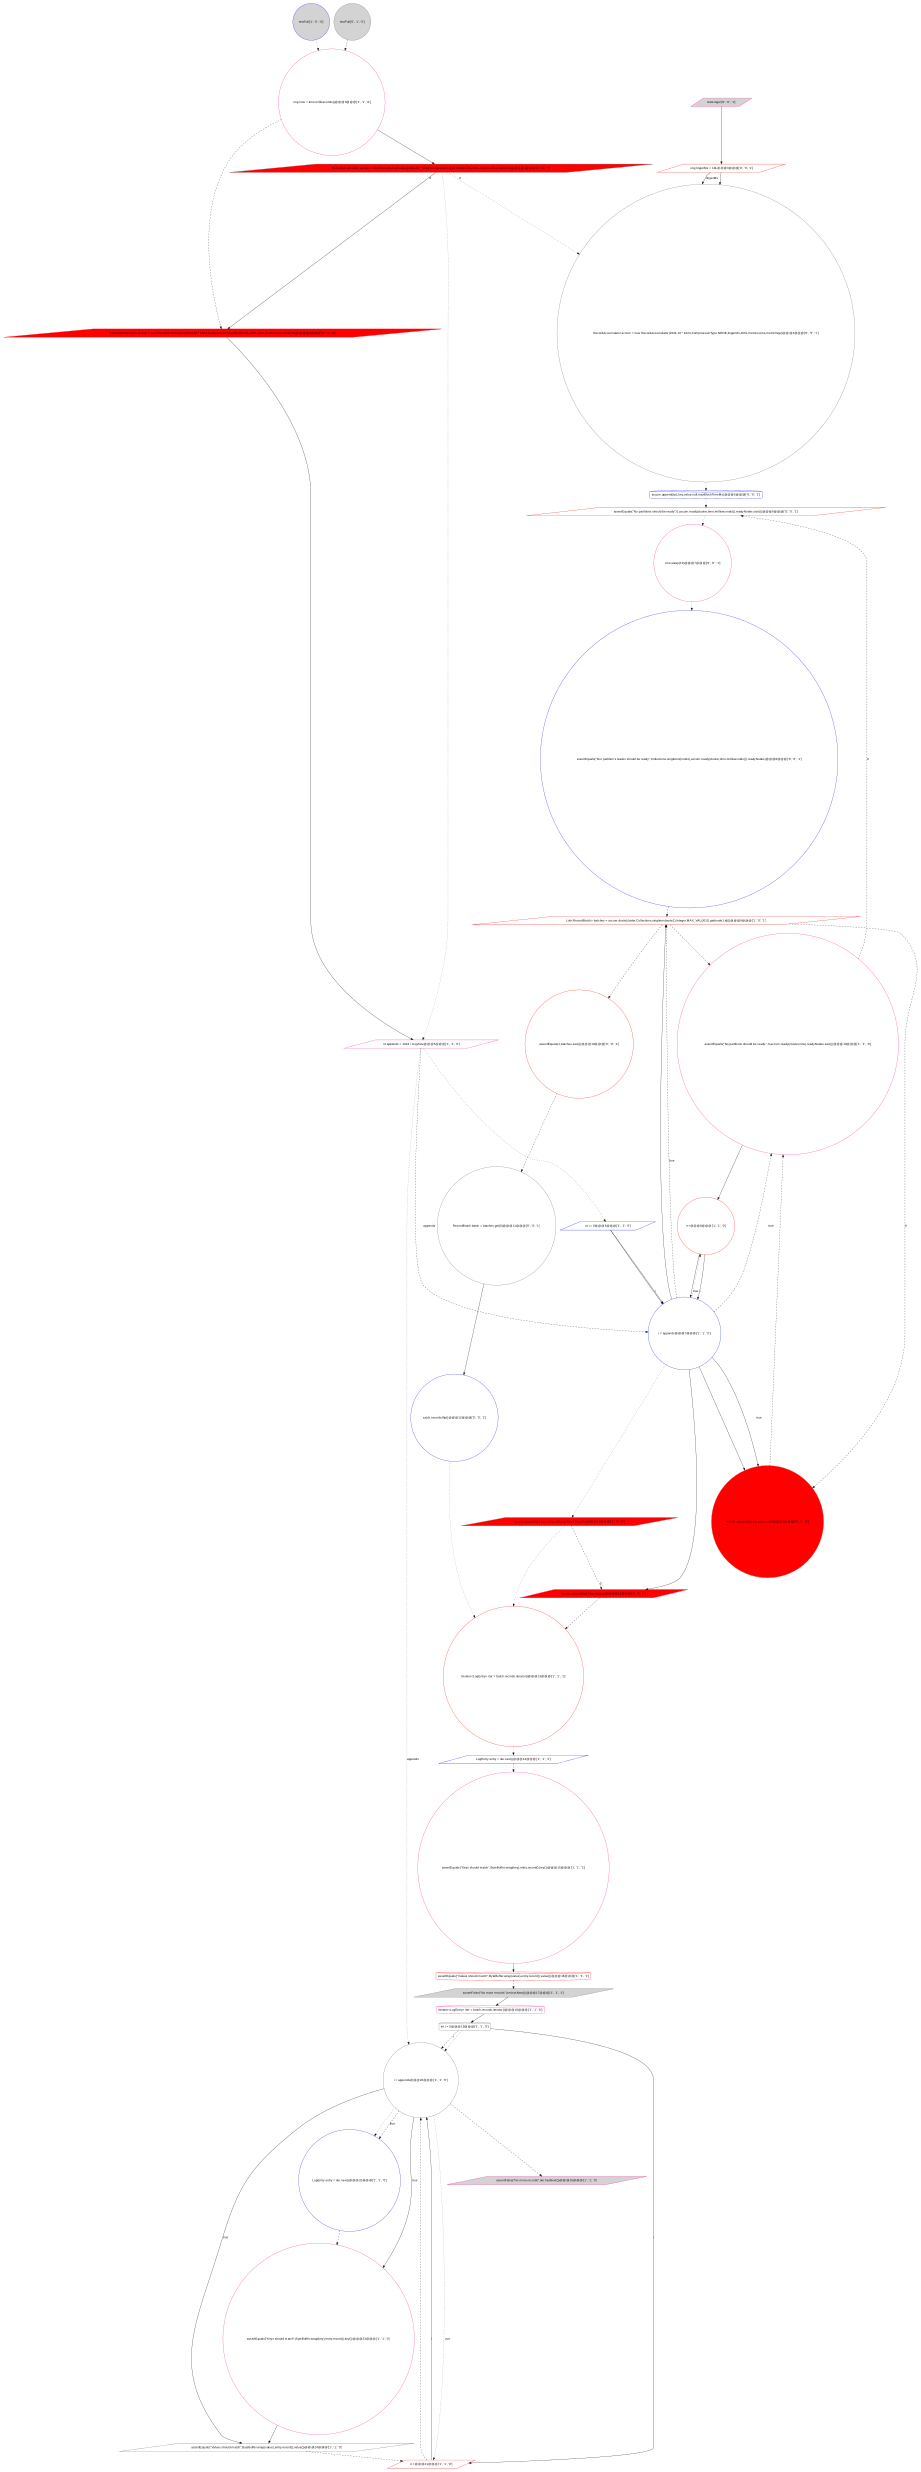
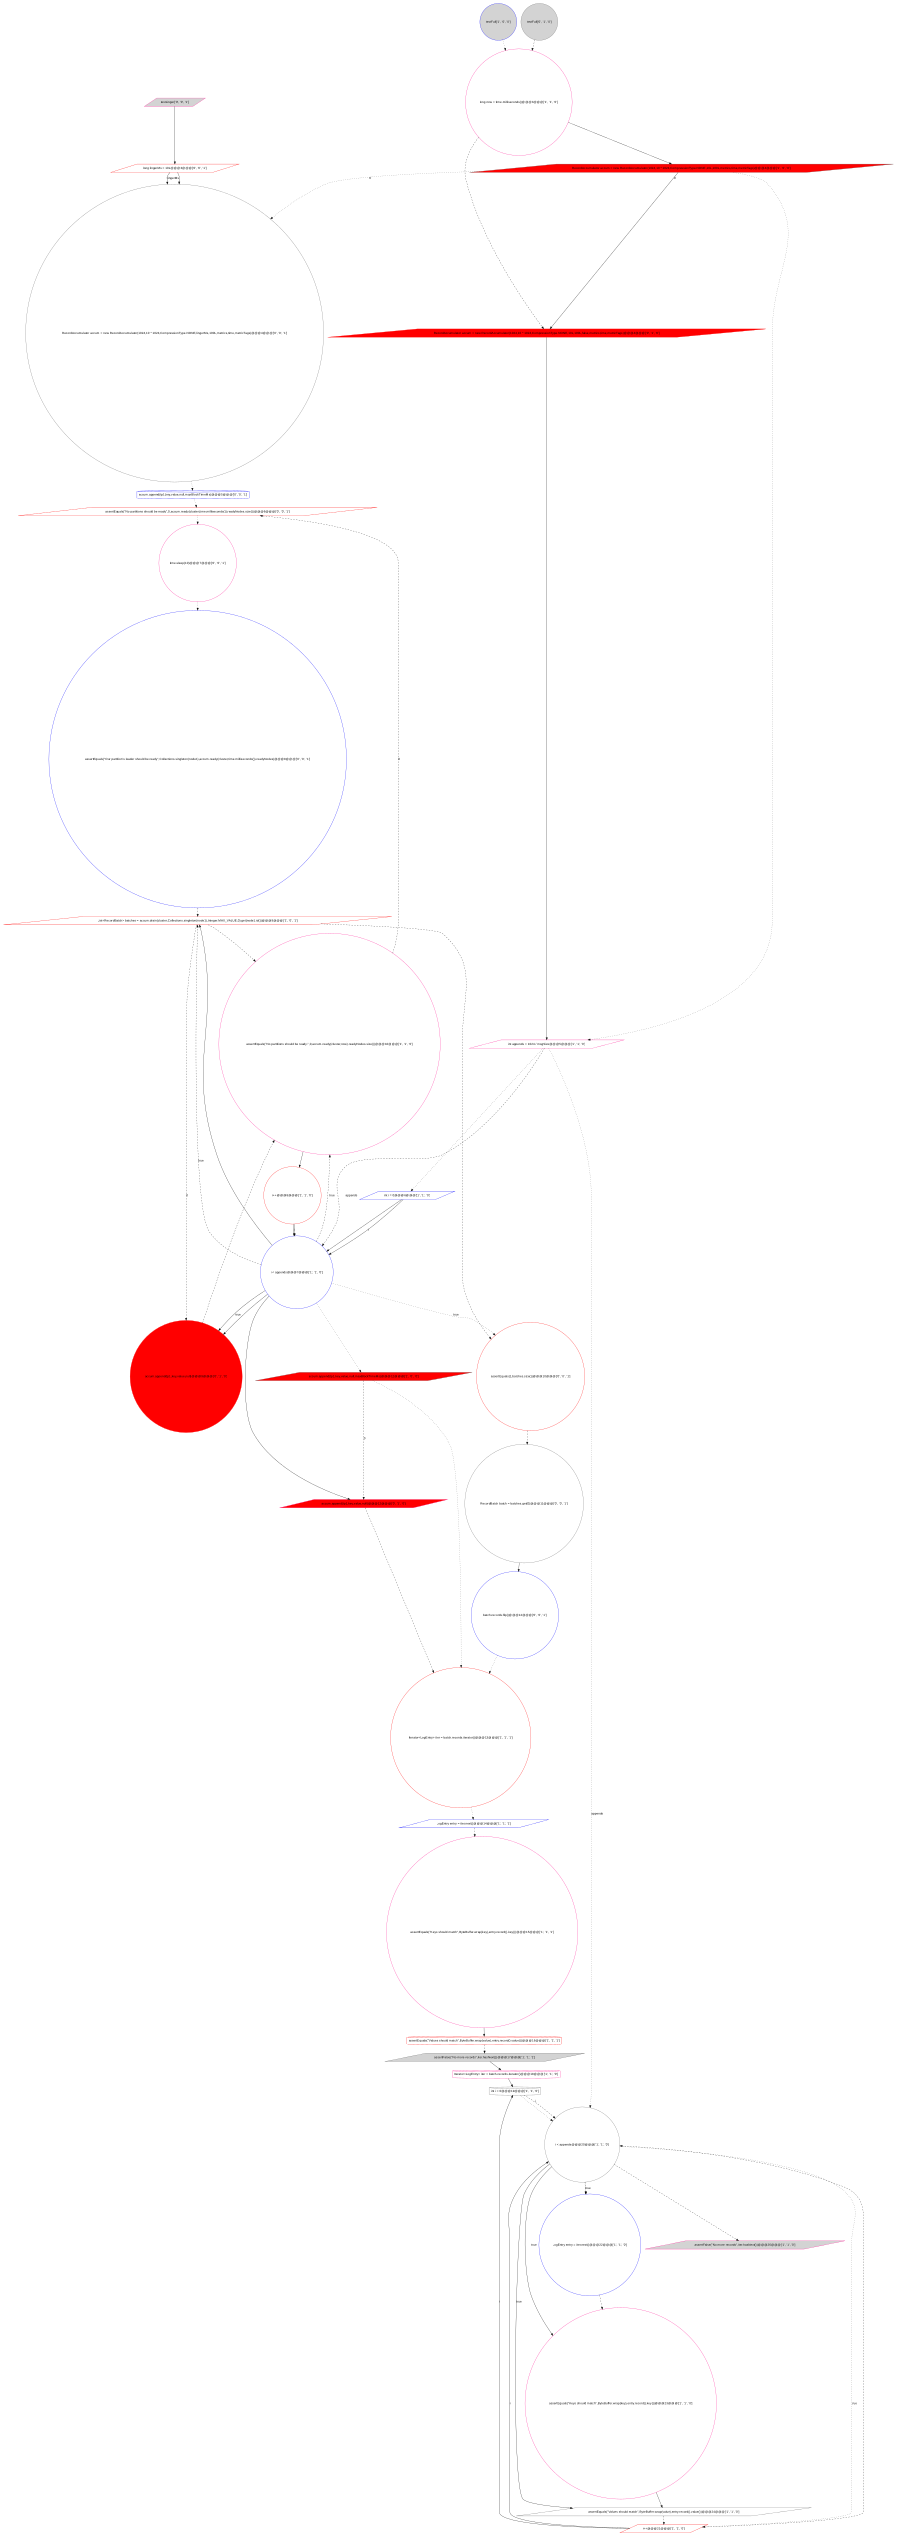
  digraph {
    fontname="Liberation Sans"
    node [color=deeppink fillcolor=white fontname="Liberation Sans" shape=circle style=filled]
    edge [fontname="Liberation Sans" style=solid]
    n1 [color=gray40 fillcolor=red label="RecordAccumulator accum = new RecordAccumulator(1024,10 * 1024,CompressionType.NONE,10L,100L,metrics,time,metricTags)@@@4@@@['1', '0', '0']" shape=parallelogram]
    n2 [color=gray40 label="RecordAccumulator accum = new RecordAccumulator(1024,10 * 1024,CompressionType.NONE,lingerMs,100L,metrics,time,metricTags)@@@4@@@['0', '0', '1']"]
    n3 [label="int appends = 1024 / msgSize@@@5@@@['1', '1', '0']" shape=parallelogram]
    n4 [color=red fillcolor=red label="RecordAccumulator accum = new RecordAccumulator(1024,10 * 1024,CompressionType.NONE,10L,100L,false,metrics,time,metricTags)@@@4@@@['0', '1', '0']" shape=parallelogram]
    n5 [color=blue label="accum.append(tp1,key,value,null,maxBlockTimeMs)@@@5@@@['0', '0', '1']" shape=cylinder]
    n6 [color=gray40 label="i < appends@@@20@@@['1', '1', '0']"]
    n7 [color=blue label="i < appends@@@7@@@['1', '1', '0']"]
    n8 [color=blue label="int i = 0@@@6@@@['1', '1', '0']" shape=parallelogram]
    n9 [label="assertEquals(\"Keys should match\",ByteBuffer.wrap(key),entry.record().key())@@@23@@@['1', '1', '0']"]
    n10 [color=gray40 label="assertEquals(\"Values should match\",ByteBuffer.wrap(value),entry.record().value())@@@24@@@['1', '1', '0']" shape=parallelogram]
    n11 [color=red label="i++@@@21@@@['1', '1', '0']" shape=parallelogram]
    n12 [color=gray40 fillcolor=red label="accum.append(tp1,key,value,null,maxBlockTimeMs)@@@12@@@['1', '0', '0']" shape=parallelogram]
    n13 [color=red label="Iterator<LogEntry> iter = batch.records.iterator()@@@13@@@['1', '1', '1']"]
    n14 [fillcolor=red label="accum.append(tp1,key,value,null)@@@12@@@['0', '1', '0']" shape=parallelogram]
    n15 [color=blue label="LogEntry entry = iter.next()@@@14@@@['1', '1', '1']" shape=parallelogram]
    n16 [color=gray40 label="int i = 0@@@19@@@['1', '1', '0']" shape=cylinder]
    n17 [color=blue label="LogEntry entry = iter.next()@@@22@@@['1', '1', '0']"]
    n18 [fillcolor=lightgray label="assertFalse(\"No more records\",iter.hasNext())@@@26@@@['1', '1', '0']" shape=parallelogram]
    n19 [label="time.sleep(10)@@@7@@@['0', '0', '1']"]
    n20 [color=blue label="assertEquals(\"Our partition's leader should be ready\",Collections.singleton(node1),accum.ready(cluster,time.milliseconds()).readyNodes)@@@8@@@['0', '0', '1']"]
    n21 [color=red label="List<RecordBatch> batches = accum.drain(cluster,Collections.singleton(node1),Integer.MAX_VALUE,0).get(node1.id())@@@9@@@['1', '0', '1']" shape=parallelogram]
    n22 [color=red label="long lingerMs = 10L@@@3@@@['0', '0', '1']" shape=parallelogram]
    n23 [color=red label="assertEquals(\"No partitions should be ready\",0,accum.ready(cluster,time.milliseconds()).readyNodes.size())@@@6@@@['0', '0', '1']" shape=parallelogram]
    n24 [color=blue fillcolor=lightgray label="testFull['1', '0', '0']"]
    n25 [label="long now = time.milliseconds()@@@3@@@['1', '1', '0']"]
    n26 [label="assertEquals(\"No partitions should be ready.\",0,accum.ready(cluster,now).readyNodes.size())@@@10@@@['1', '1', '0']"]
    n27 [color=red label="i++@@@8@@@['1', '1', '0']"]
    n28 [fillcolor=lightgray label="testLinger['0', '0', '1']" shape=parallelogram]
    n29 [color=red fillcolor=red label="accum.append(tp1,key,value,null)@@@9@@@['0', '1', '0']"]
    n30 [color=red label="assertEquals(1,batches.size())@@@10@@@['0', '0', '1']"]
    n31 [label="assertEquals(\"Keys should match\",ByteBuffer.wrap(key),entry.record().key())@@@15@@@['1', '1', '1']"]
    n32 [color=blue label="batch.records.flip()@@@12@@@['0', '0', '1']"]
    n33 [color=gray40 label="RecordBatch batch = batches.get(0)@@@11@@@['0', '0', '1']"]
    n34 [color=gray40 fillcolor=lightgray label="testFull['0', '1', '0']"]
    n35 [color=red label="assertEquals(\"Values should match\",ByteBuffer.wrap(value),entry.record().value())@@@16@@@['1', '1', '1']" shape=cylinder]
    n36 [color=gray40 fillcolor=lightgray label="assertFalse(\"No more records\",iter.hasNext())@@@17@@@['1', '1', '1']" shape=parallelogram]
    n37 [label="Iterator<LogEntry> iter = batch.records.iterator()@@@18@@@['1', '1', '0']" shape=cylinder]
    n1 -> n2 [label=0 style=dotted]
    n1 -> n3 [style=dotted]
    n1 -> n4 [label=0]
    n2 -> n5 [style=dotted]
    n3 -> n6 [label=appends style=dotted]
    n3 -> n7 [label=appends style=dashed]
    n3 -> n8 [style=dotted]
    n4 -> n3
    n5 -> n23 [style=dotted]
    n6 -> n9 [label=true]
    n6 -> n10 [label=true]
    n6 -> n11 [label=true style=dotted]
    n6 -> n17 [style=dotted]
    n6 -> n17 [label=true style=dashed]
    n6 -> n18 [style=dashed]
    n7 -> n12 [style=dotted]
    n7 -> n14
    n7 -> n21 [label=true style=dashed]
    n7 -> n21
    n7 -> n26 [label=true style=dashed]
-   n7 -> n27 [label=true style=dotted]
+   n7 -> n30 [label=true style=dotted]
    n7 -> n29
    n7 -> n29 [label=true]
    n8 -> n7 [label=i]
    n8 -> n7
    n9 -> n10
    n10 -> n11 [style=dashed]
    n11 -> n6 [style=dashed]
    n11 -> n6 [label=i]
    n12 -> n13 [style=dotted]
    n12 -> n14 [label=0 style=dashed]
    n13 -> n15 [style=dotted]
    n14 -> n13 [style=dashed]
    n15 -> n31 [style=dashed]
    n16 -> n6 [style=dotted]
    n16 -> n6 [label=i style=dashed]
-   n16 -> n11 [label=i]
+   n11 -> n16 [label=i]
    n17 -> n9 [style=dashed]
    n19 -> n20 [style=dotted]
    n20 -> n21 [style=dashed]
    n21 -> n26 [style=dashed]
    n21 -> n29 [label=0 style=dashed]
    n21 -> n30 [style=dashed]
    n22 -> n2 [label=lingerMs]
    n22 -> n2
    n23 -> n19 [style=dotted]
    n24 -> n25 [style=dotted]
    n25 -> n1
    n25 -> n4 [style=dashed]
    n26 -> n23 [label=0 style=dashed]
    n26 -> n27
    n27 -> n7
    n27 -> n7 [label=i]
    n28 -> n22
    n29 -> n26 [style=dashed]
    n30 -> n33 [style=dashed]
    n31 -> n35
    n32 -> n13 [style=dotted]
    n33 -> n32
    n34 -> n25 [style=dashed]
    n35 -> n36 [style=dashed]
    n36 -> n37
    n37 -> n16
  }
